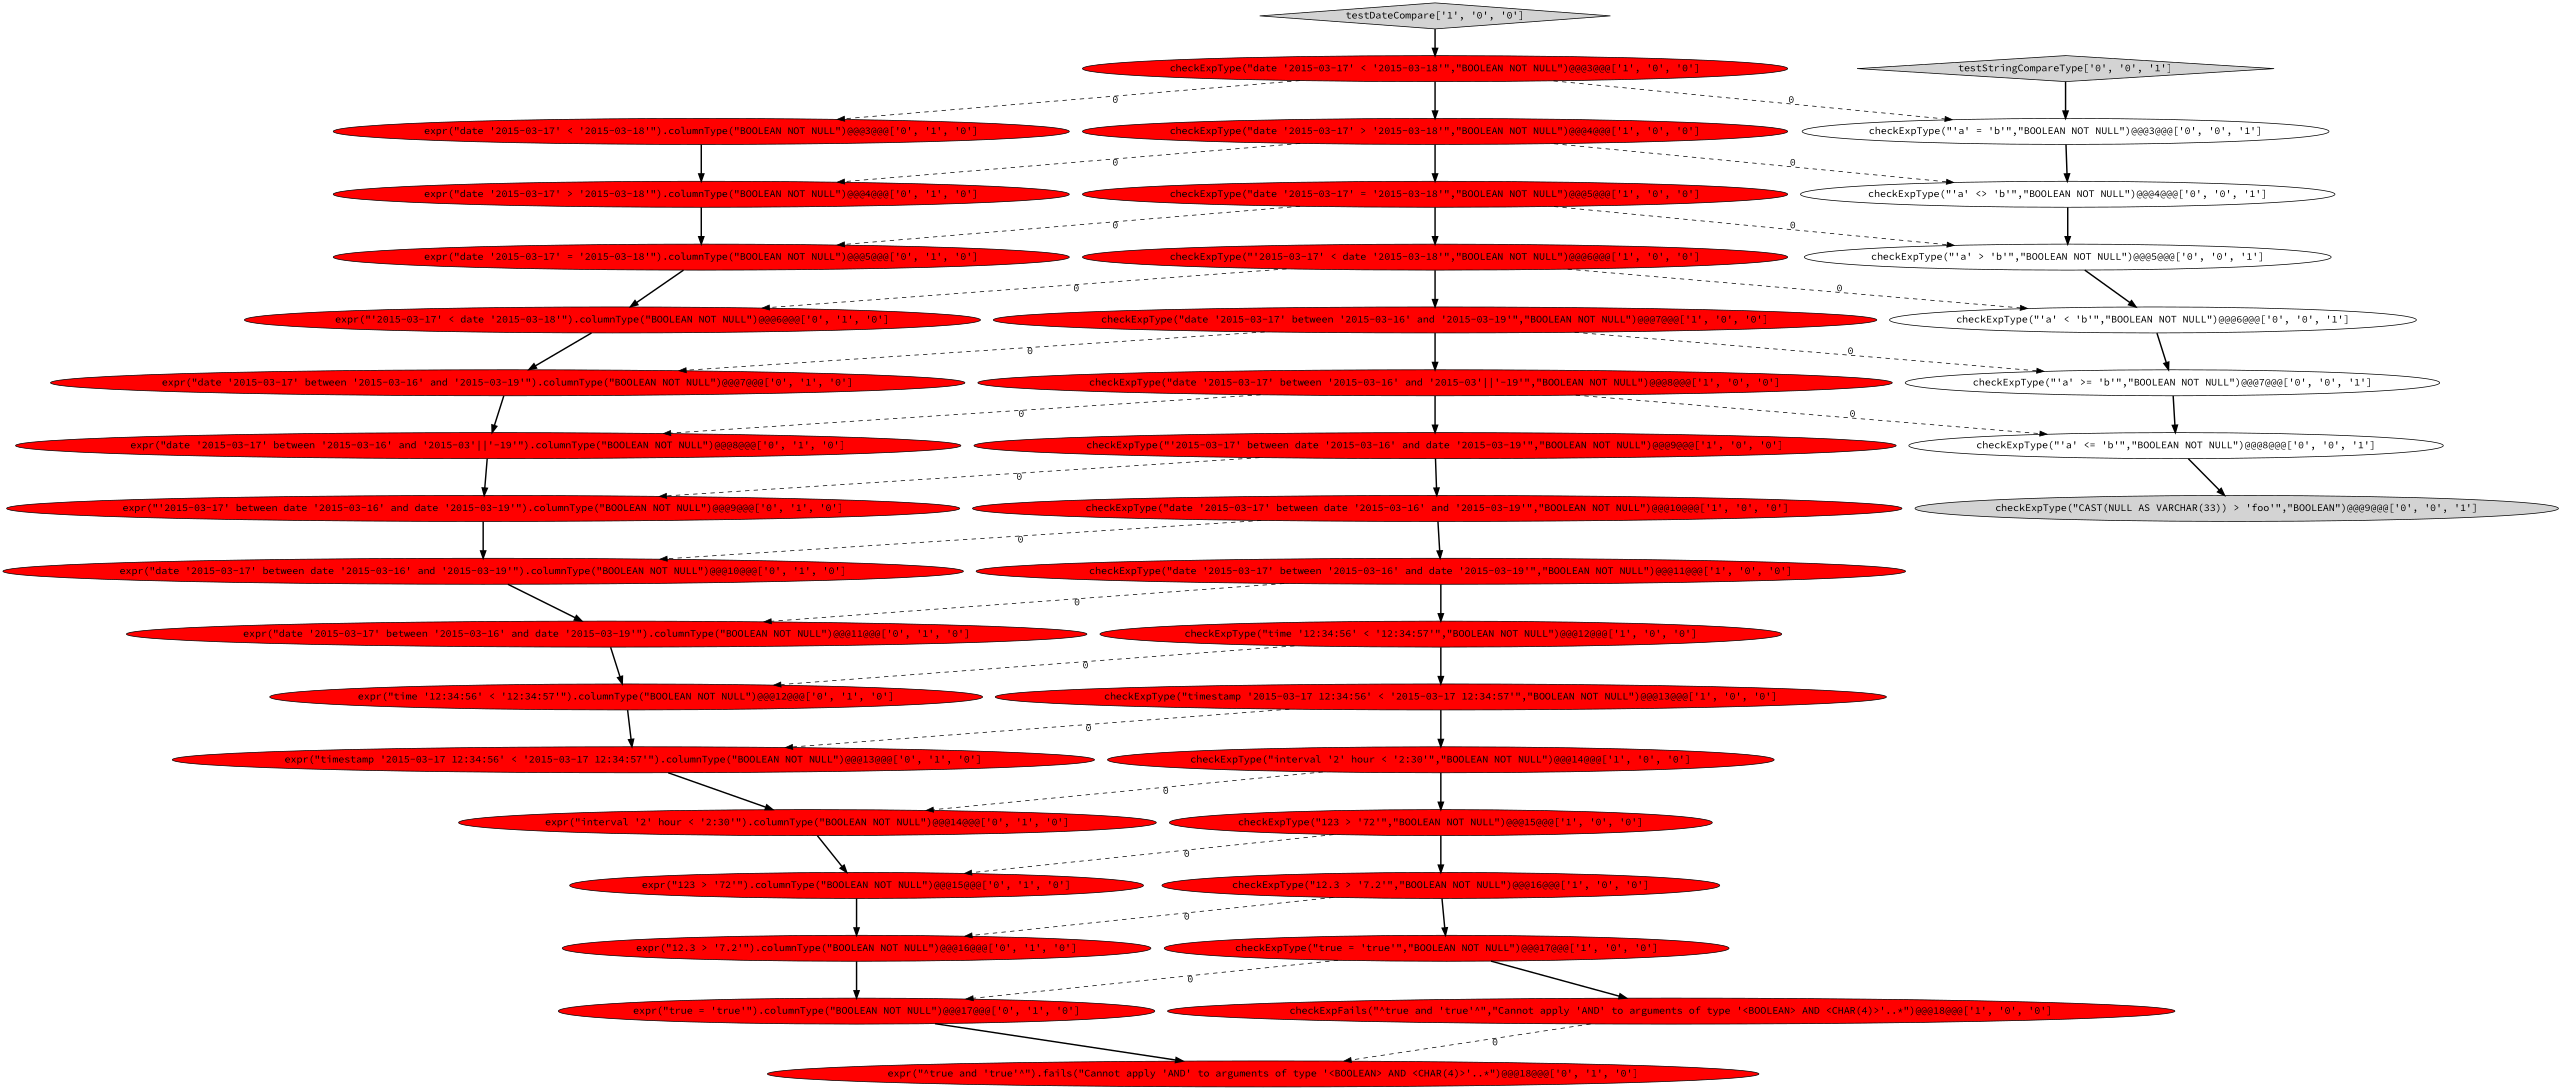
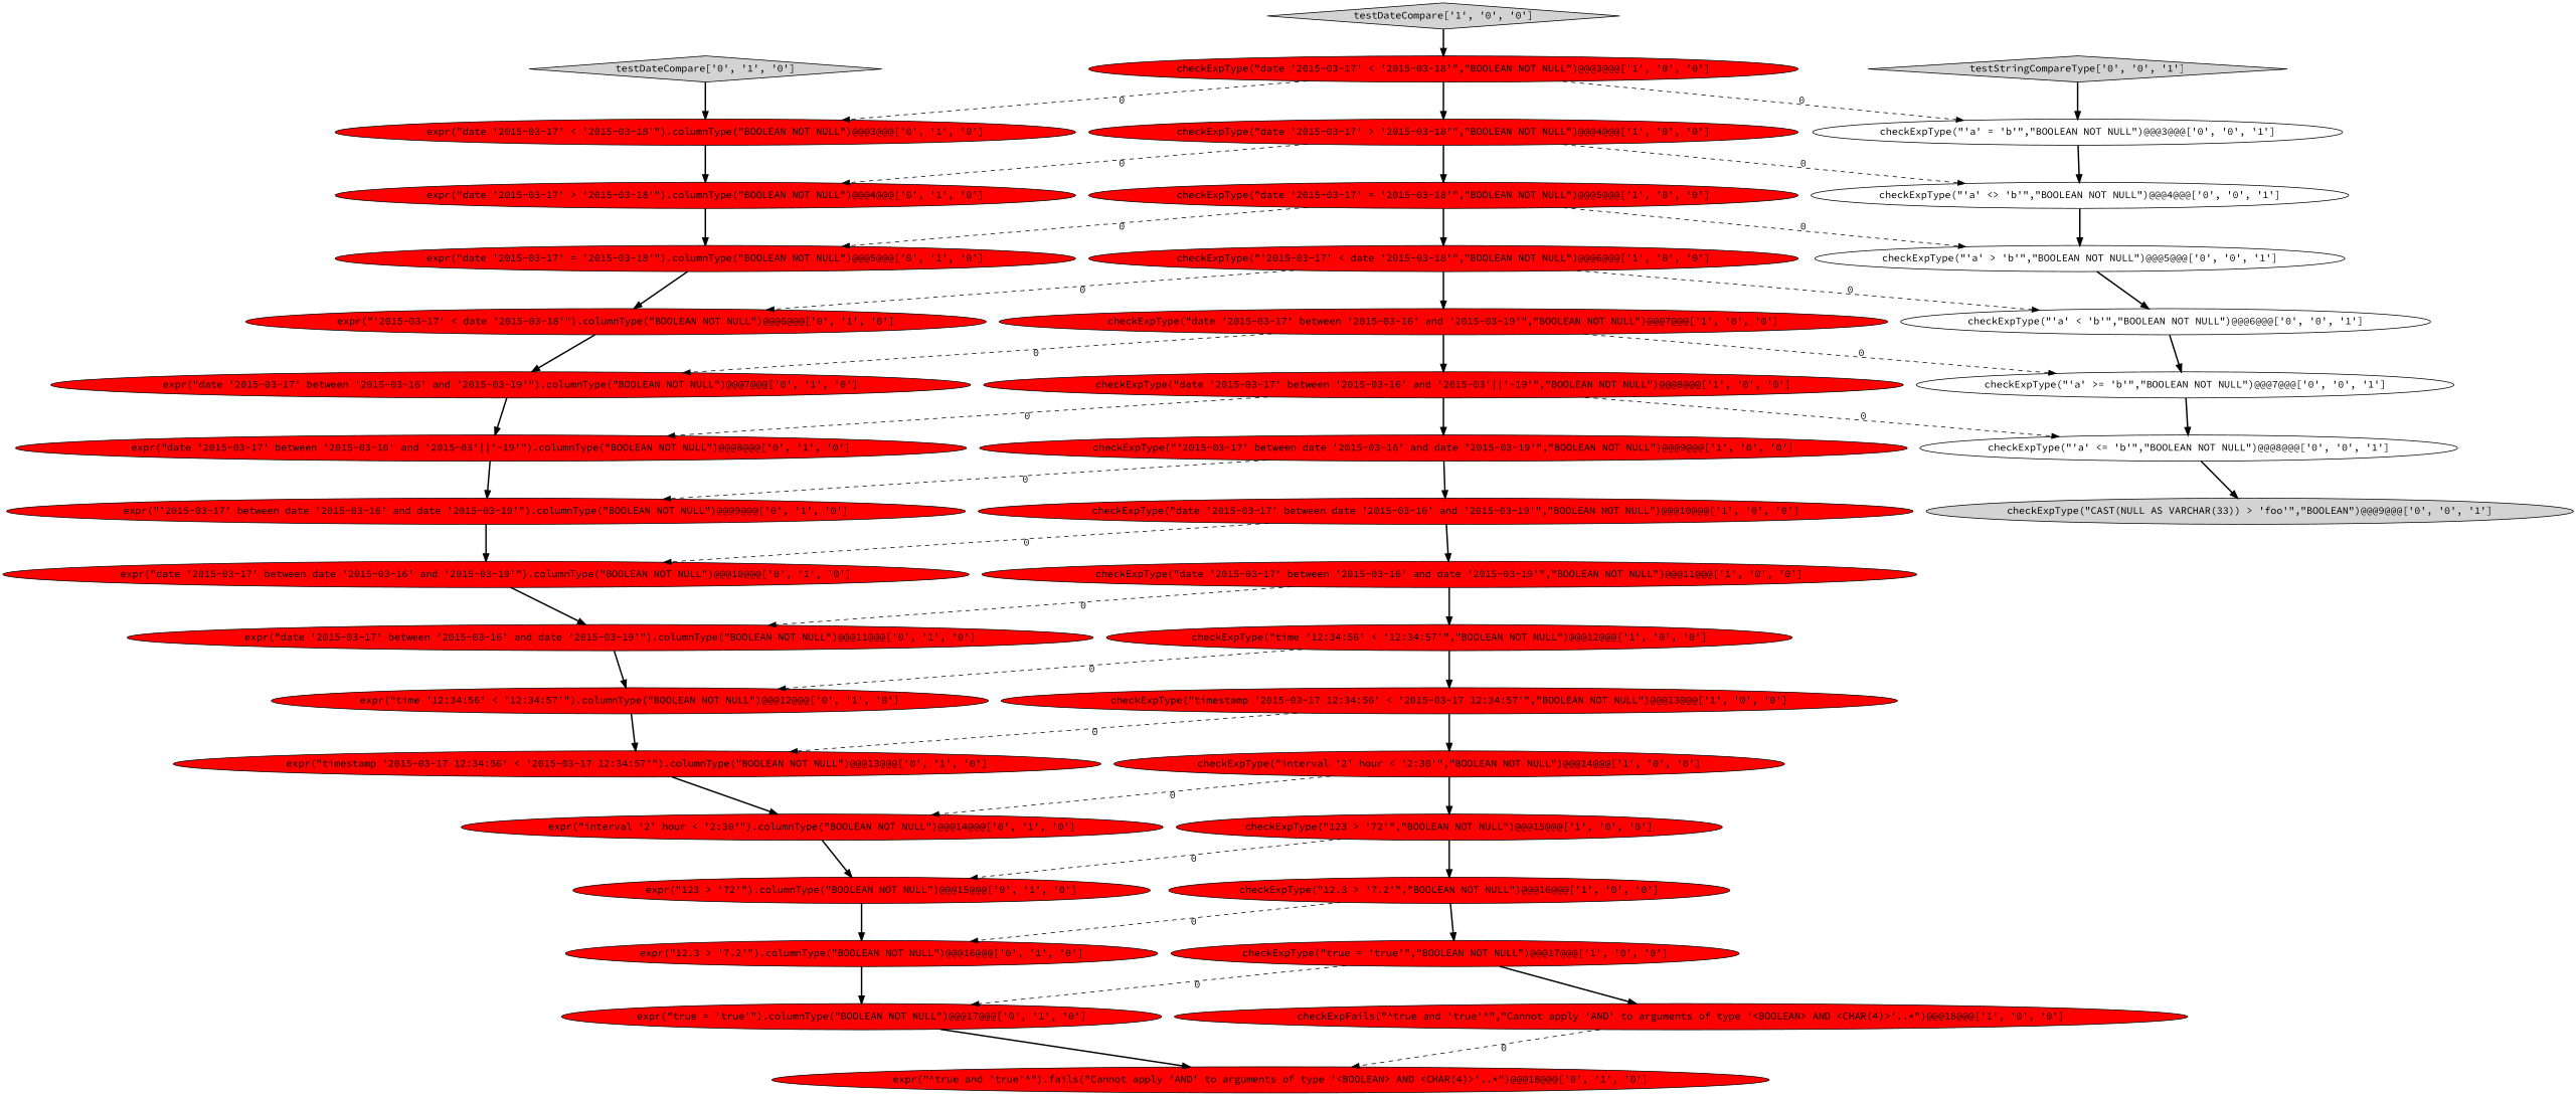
  digraph {
    fontname="Source Code Pro"
    node [fillcolor=red shape=ellipse style=filled fontname="Source Code Pro"]
    edge [style=bold fontname="Source Code Pro"]
    n1 [label="expr(\"timestamp '2015-03-17 12:34:56' < '2015-03-17 12:34:57'\").columnType(\"BOOLEAN NOT NULL\")@@@13@@@['0', '1', '0']"]
    n2 [label="expr(\"interval '2' hour < '2:30'\").columnType(\"BOOLEAN NOT NULL\")@@@14@@@['0', '1', '0']"]
    n3 [label="expr(\"123 > '72'\").columnType(\"BOOLEAN NOT NULL\")@@@15@@@['0', '1', '0']"]
    n4 [fillcolor=white label="checkExpType(\"'a' <> 'b'\",\"BOOLEAN NOT NULL\")@@@4@@@['0', '0', '1']"]
    n5 [fillcolor=white label="checkExpType(\"'a' > 'b'\",\"BOOLEAN NOT NULL\")@@@5@@@['0', '0', '1']"]
    n6 [label="checkExpType(\"interval '2' hour < '2:30'\",\"BOOLEAN NOT NULL\")@@@14@@@['1', '0', '0']"]
    n7 [label="checkExpType(\"123 > '72'\",\"BOOLEAN NOT NULL\")@@@15@@@['1', '0', '0']"]
    n8 [fillcolor=white label="checkExpType(\"'a' = 'b'\",\"BOOLEAN NOT NULL\")@@@3@@@['0', '0', '1']"]
    n9 [label="checkExpType(\"date '2015-03-17' < '2015-03-18'\",\"BOOLEAN NOT NULL\")@@@3@@@['1', '0', '0']"]
    n10 [label="checkExpType(\"date '2015-03-17' > '2015-03-18'\",\"BOOLEAN NOT NULL\")@@@4@@@['1', '0', '0']"]
    n11 [label="expr(\"date '2015-03-17' < '2015-03-18'\").columnType(\"BOOLEAN NOT NULL\")@@@3@@@['0', '1', '0']"]
    n12 [label="expr(\"'2015-03-17' < date '2015-03-18'\").columnType(\"BOOLEAN NOT NULL\")@@@6@@@['0', '1', '0']"]
    n13 [label="expr(\"date '2015-03-17' between '2015-03-16' and '2015-03-19'\").columnType(\"BOOLEAN NOT NULL\")@@@7@@@['0', '1', '0']"]
    n14 [label="checkExpType(\"date '2015-03-17' = '2015-03-18'\",\"BOOLEAN NOT NULL\")@@@5@@@['1', '0', '0']"]
    n15 [label="expr(\"date '2015-03-17' > '2015-03-18'\").columnType(\"BOOLEAN NOT NULL\")@@@4@@@['0', '1', '0']"]
    n16 [label="checkExpFails(\"^true and 'true'^\",\"Cannot apply 'AND' to arguments of type '<BOOLEAN> AND <CHAR\(4\)>'\..*\")@@@18@@@['1', '0', '0']"]
    n17 [label="expr(\"^true and 'true'^\").fails(\"Cannot apply 'AND' to arguments of type '<BOOLEAN> AND <CHAR\(4\)>'\..*\")@@@18@@@['0', '1', '0']"]
    n18 [label="expr(\"date '2015-03-17' between '2015-03-16' and '2015-03'||'-19'\").columnType(\"BOOLEAN NOT NULL\")@@@8@@@['0', '1', '0']"]
    n19 [label="expr(\"time '12:34:56' < '12:34:57'\").columnType(\"BOOLEAN NOT NULL\")@@@12@@@['0', '1', '0']"]
    n20 [label="checkExpType(\"'2015-03-17' between date '2015-03-16' and date '2015-03-19'\",\"BOOLEAN NOT NULL\")@@@9@@@['1', '0', '0']"]
    n21 [label="expr(\"'2015-03-17' between date '2015-03-16' and date '2015-03-19'\").columnType(\"BOOLEAN NOT NULL\")@@@9@@@['0', '1', '0']"]
    n22 [label="checkExpType(\"date '2015-03-17' between date '2015-03-16' and '2015-03-19'\",\"BOOLEAN NOT NULL\")@@@10@@@['1', '0', '0']"]
    n23 [label="checkExpType(\"'2015-03-17' < date '2015-03-18'\",\"BOOLEAN NOT NULL\")@@@6@@@['1', '0', '0']"]
    n24 [label="expr(\"date '2015-03-17' = '2015-03-18'\").columnType(\"BOOLEAN NOT NULL\")@@@5@@@['0', '1', '0']"]
    n25 [label="checkExpType(\"date '2015-03-17' between '2015-03-16' and '2015-03-19'\",\"BOOLEAN NOT NULL\")@@@7@@@['1', '0', '0']"]
    n26 [fillcolor=white label="checkExpType(\"'a' < 'b'\",\"BOOLEAN NOT NULL\")@@@6@@@['0', '0', '1']"]
    n27 [label="checkExpType(\"12.3 > '7.2'\",\"BOOLEAN NOT NULL\")@@@16@@@['1', '0', '0']"]
    n28 [label="checkExpType(\"true = 'true'\",\"BOOLEAN NOT NULL\")@@@17@@@['1', '0', '0']"]
    n29 [label="expr(\"12.3 > '7.2'\").columnType(\"BOOLEAN NOT NULL\")@@@16@@@['0', '1', '0']"]
    n30 [label="checkExpType(\"date '2015-03-17' between '2015-03-16' and '2015-03'||'-19'\",\"BOOLEAN NOT NULL\")@@@8@@@['1', '0', '0']"]
    n31 [fillcolor=white label="checkExpType(\"'a' >= 'b'\",\"BOOLEAN NOT NULL\")@@@7@@@['0', '0', '1']"]
    n32 [label="expr(\"date '2015-03-17' between date '2015-03-16' and '2015-03-19'\").columnType(\"BOOLEAN NOT NULL\")@@@10@@@['0', '1', '0']"]
    n33 [label="expr(\"date '2015-03-17' between '2015-03-16' and date '2015-03-19'\").columnType(\"BOOLEAN NOT NULL\")@@@11@@@['0', '1', '0']"]
    n34 [label="expr(\"true = 'true'\").columnType(\"BOOLEAN NOT NULL\")@@@17@@@['0', '1', '0']"]
    n35 [fillcolor=white label="checkExpType(\"'a' <= 'b'\",\"BOOLEAN NOT NULL\")@@@8@@@['0', '0', '1']"]
    n36 [fillcolor=lightgray label="checkExpType(\"CAST(NULL AS VARCHAR(33)) > 'foo'\",\"BOOLEAN\")@@@9@@@['0', '0', '1']"]
    n37 [label="checkExpType(\"timestamp '2015-03-17 12:34:56' < '2015-03-17 12:34:57'\",\"BOOLEAN NOT NULL\")@@@13@@@['1', '0', '0']"]
    n38 [label="checkExpType(\"date '2015-03-17' between '2015-03-16' and date '2015-03-19'\",\"BOOLEAN NOT NULL\")@@@11@@@['1', '0', '0']"]
    n39 [fillcolor=lightgray label="testDateCompare['1', '0', '0']" shape=diamond]
    n40 [fillcolor=lightgray label="testStringCompareType['0', '0', '1']" shape=diamond]
    n41 [label="checkExpType(\"time '12:34:56' < '12:34:57'\",\"BOOLEAN NOT NULL\")@@@12@@@['1', '0', '0']"]
+   n42 [fillcolor=lightgray label="testDateCompare['0', '1', '0']" shape=diamond]
    n1 -> n2
    n2 -> n3
    n3 -> n29
    n4 -> n5
    n5 -> n26
    n6 -> n2 [label=0 style=dashed]
    n6 -> n7
    n7 -> n3 [label=0 style=dashed]
    n7 -> n27
    n8 -> n4
    n9 -> n8 [label=0 style=dashed]
    n9 -> n10
    n9 -> n11 [label=0 style=dashed]
    n10 -> n4 [label=0 style=dashed]
    n10 -> n14
    n10 -> n15 [label=0 style=dashed]
    n11 -> n15
    n12 -> n13
    n13 -> n18
    n14 -> n5 [label=0 style=dashed]
    n14 -> n23
    n14 -> n24 [label=0 style=dashed]
    n15 -> n24
    n16 -> n17 [label=0 style=dashed]
    n18 -> n21
    n19 -> n1
    n20 -> n21 [label=0 style=dashed]
    n20 -> n22
    n21 -> n32
    n22 -> n32 [label=0 style=dashed]
    n22 -> n38
    n23 -> n12 [label=0 style=dashed]
    n23 -> n25
    n23 -> n26 [label=0 style=dashed]
    n24 -> n12
    n25 -> n13 [label=0 style=dashed]
    n25 -> n30
    n25 -> n31 [label=0 style=dashed]
    n26 -> n31
    n27 -> n28
    n27 -> n29 [label=0 style=dashed]
    n28 -> n16
    n28 -> n34 [label=0 style=dashed]
    n29 -> n34
    n30 -> n18 [label=0 style=dashed]
    n30 -> n20
    n30 -> n35 [label=0 style=dashed]
    n31 -> n35
    n32 -> n33
    n33 -> n19
    n34 -> n17
    n35 -> n36
    n37 -> n1 [label=0 style=dashed]
    n37 -> n6
    n38 -> n33 [label=0 style=dashed]
    n38 -> n41
    n39 -> n9
    n40 -> n8
    n41 -> n19 [label=0 style=dashed]
    n41 -> n37
+   n42 -> n11
  }
